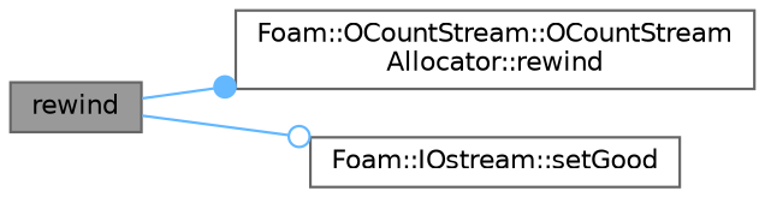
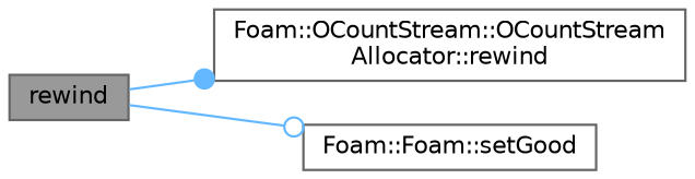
  digraph {
    rankdir=LR
    node [color=grey40 fillcolor=white fontname=Helvetica fontsize=10 shape=box style=filled]
    edge [color=steelblue1 fontname=Helvetica fontsize=10 labelfontname=Helvetica labelfontsize=10 style=solid]
    n1 [color=gray40 fillcolor=grey60 fontcolor=black height=0.2 label=rewind width=0.4]
    n2 [height=0.2 label="Foam::OCountStream::OCountStream\lAllocator::rewind" width=0.4]
-   n3 [height=0.2 label="Foam::IOstream::setGood" width=0.4]
+   n3 [height=0.2 label="Foam::Foam::setGood" width=0.4]
    n1 -> n2 [arrowhead=dot]
    n1 -> n3 [arrowhead=odot]
  }
